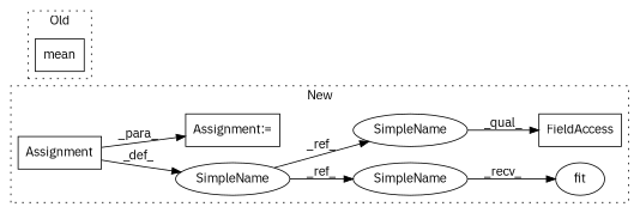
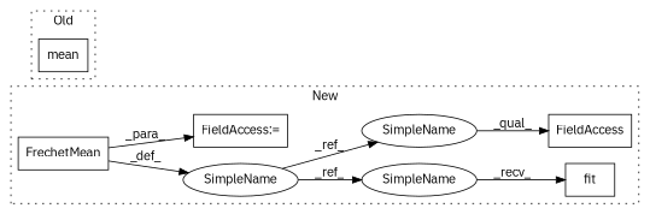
  digraph {
    fontname="IBM Plex Sans"
    rankdir=LR
    node [a=32 fontname="IBM Plex Sans" l=4 s=4239 shape=box]
    edge [fontname="IBM Plex Sans"]
-   n1 [l="12,1" label=Assignment s="4169,4203"]
-   n2 [l="4,1" label=fit s="4215,4225" shape=ellipse]
+   n1 [l="12,1" label=FrechetMean s="4169,4203"]
+   n2 [l="4,1" label=fit s="4215,4225"]
    n3 [a=22 l=10 label=FieldAccess]
    n4 [a=42 label=SimpleName s=4164 shape=ellipse]
-   n5 [a=7 l=1 label="Assignment:=" s=4238]
+   n5 [a=7 l=1 label="FieldAccess:=" s=4238]
    n6 [a=42 label=SimpleName s=4210 shape=ellipse]
    n7 [a=42 label=SimpleName shape=ellipse]
    n8 [l="5,1" label=mean s="3798,3809"]
    subgraph cluster_1 {
      label=New
      style=dotted
      n1
      n2
      n3
      n4
      n5
      n6
      n7
    }
    subgraph cluster_2 {
      label=Old
      style=dotted
      n8
    }
    n1 -> n4 [label=_def_]
    n1 -> n5 [label=_para_]
    n4 -> n6 [label=_ref_]
    n4 -> n7 [label=_ref_]
    n6 -> n2 [label=_recv_]
    n7 -> n3 [label=_qual_]
  }
